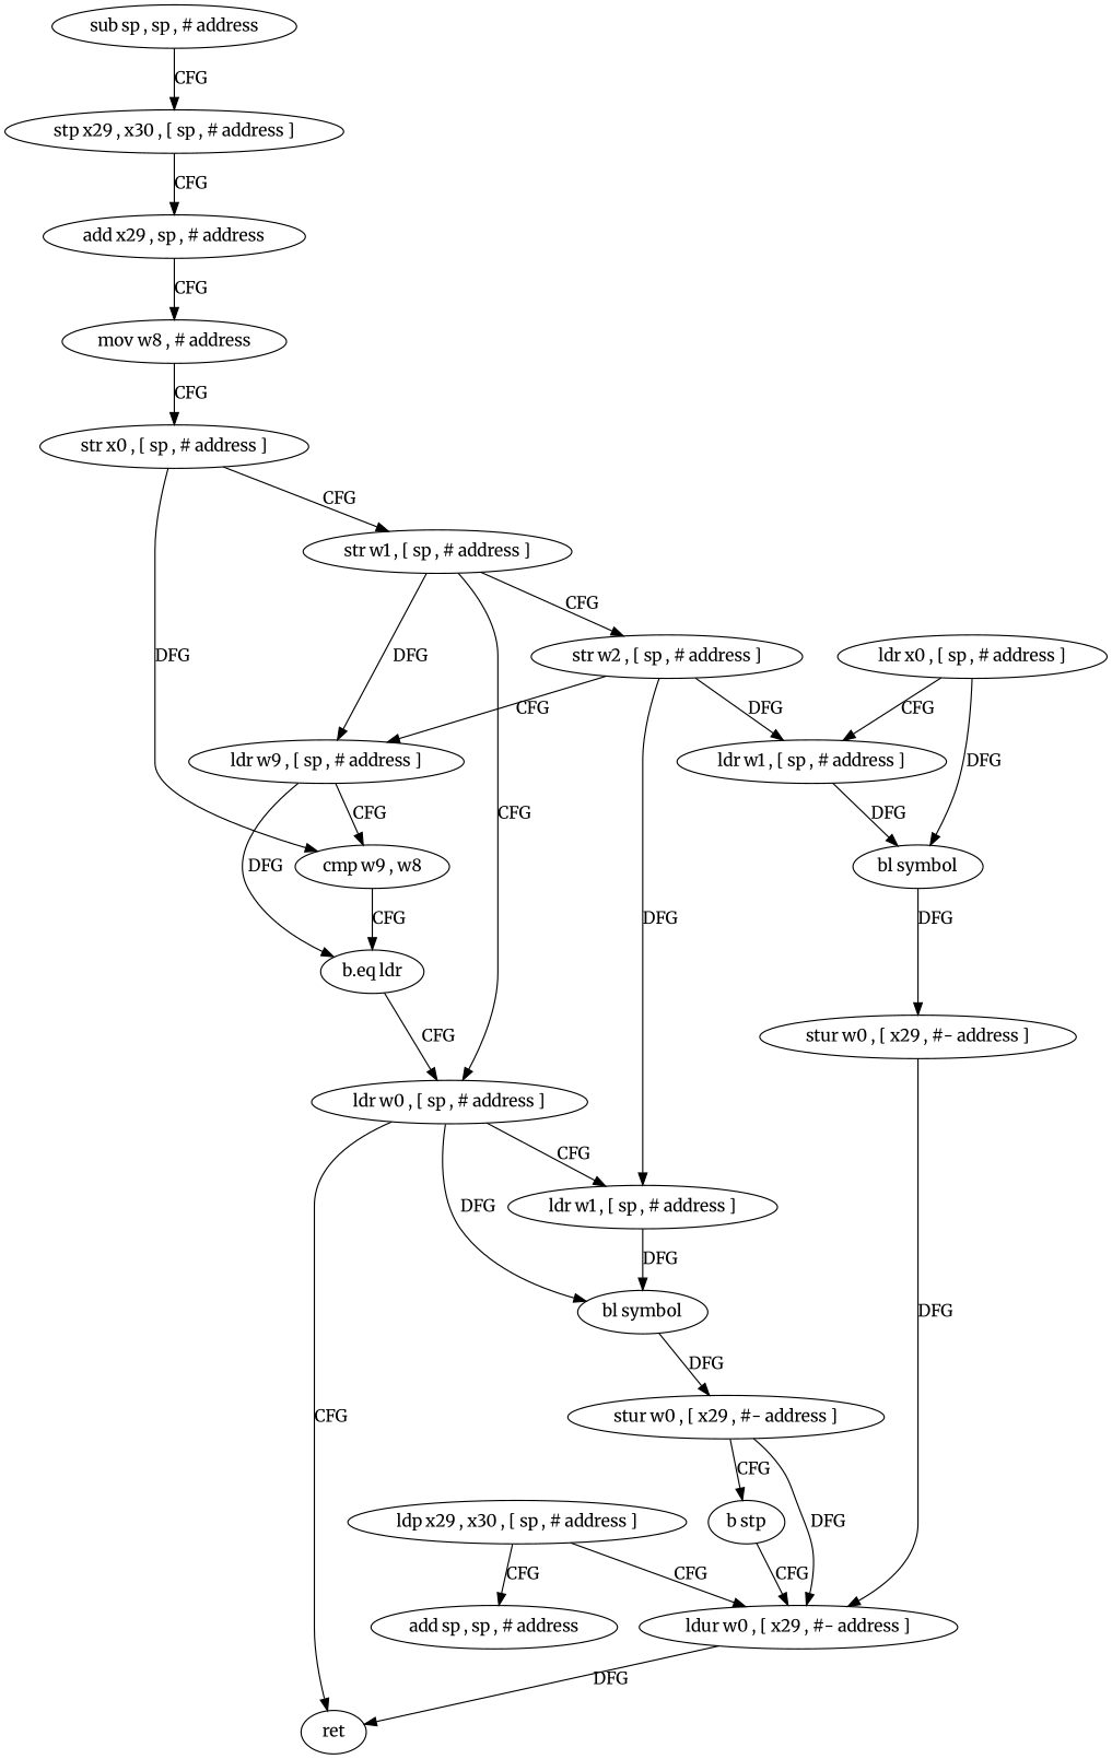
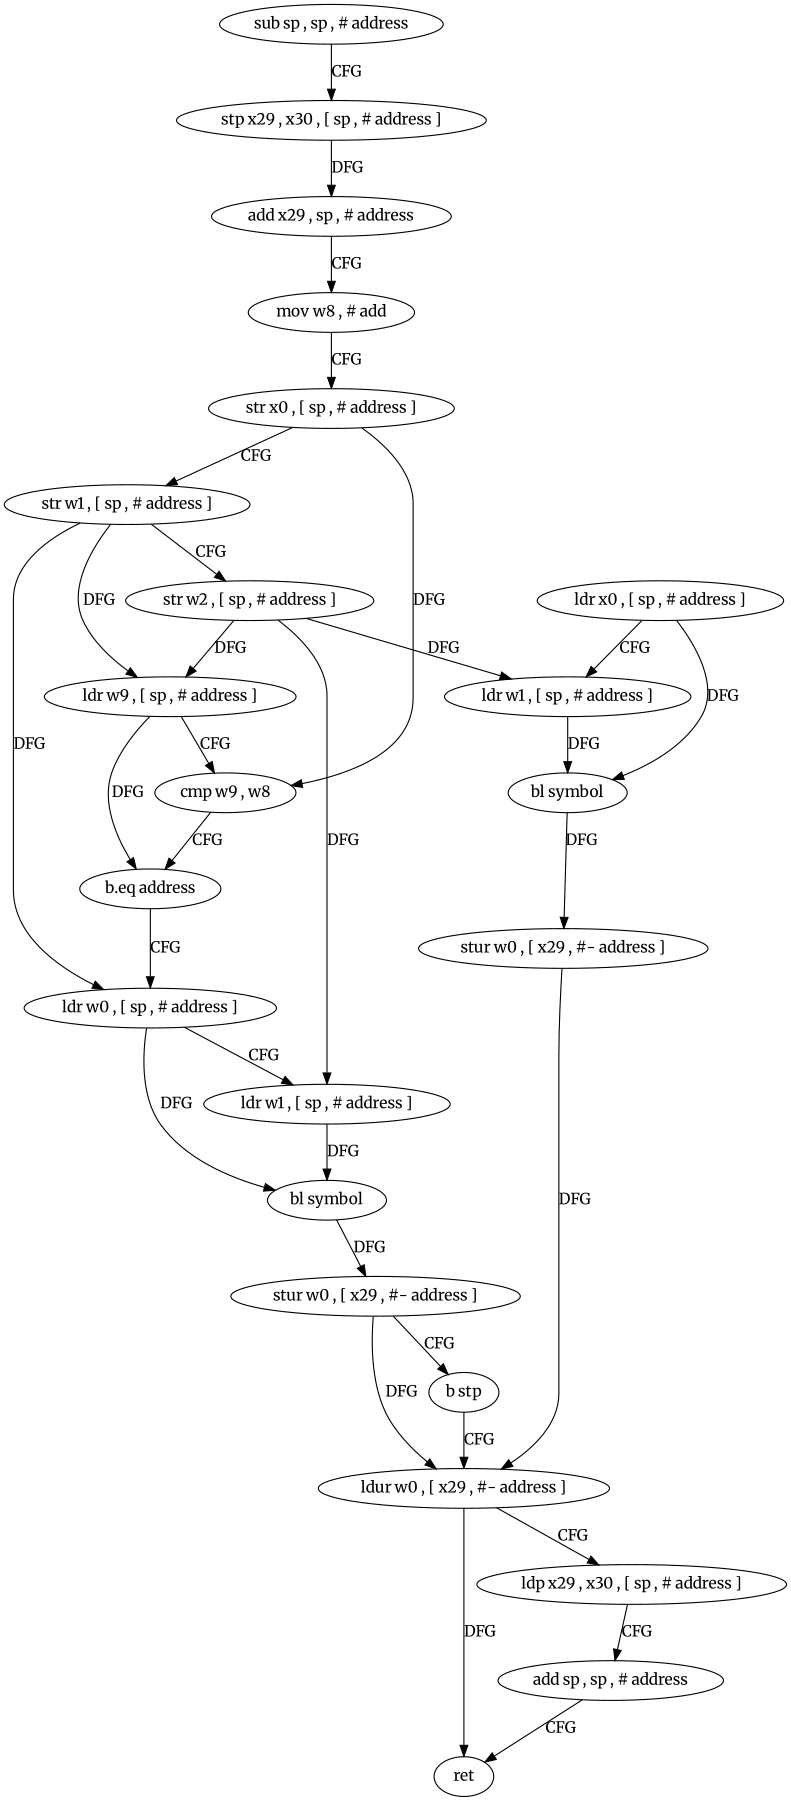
  digraph {
    fontname=Merriweather
    node [fontname=Merriweather]
    edge [fontname=Merriweather]
    n1 [label="sub sp , sp , # address"]
    n2 [label="stp x29 , x30 , [ sp , # address ]"]
    n3 [label="add x29 , sp , # address"]
-   n4 [label="mov w8 , # address"]
+   n4 [label="mov w8 , # add"]
    n5 [label="str x0 , [ sp , # address ]"]
    n6 [label="str w1 , [ sp , # address ]"]
    n7 [label="cmp w9 , w8"]
    n8 [label="str w2 , [ sp , # address ]"]
    n9 [label="ldr w9 , [ sp , # address ]"]
    n10 [label="ldr w0 , [ sp , # address ]"]
    n11 [label="ldr x0 , [ sp , # address ]"]
    n12 [label="ldr w1 , [ sp , # address ]"]
    n13 [label="bl symbol"]
    n14 [label="ldr w1 , [ sp , # address ]"]
-   n15 [label="b.eq ldr"]
+   n15 [label="b.eq address"]
    n16 [label="bl symbol"]
    n17 [label="stur w0 , [ x29 , #- address ]"]
    n18 [label="stur w0 , [ x29 , #- address ]"]
    n19 [label="ldur w0 , [ x29 , #- address ]"]
    n20 [label="ldp x29 , x30 , [ sp , # address ]"]
    n21 [label=ret]
    n22 [label="add sp , sp , # address"]
    n23 [label="b stp"]
    n1 -> n2 [label=CFG]
-   n2 -> n3 [label=CFG]
+   n2 -> n3 [label=DFG]
    n3 -> n4 [label=CFG]
    n4 -> n5 [label=CFG]
    n5 -> n6 [label=CFG]
    n5 -> n7 [label=DFG]
    n6 -> n8 [label=CFG]
    n6 -> n9 [label=DFG]
-   n6 -> n10 [label=CFG]
+   n6 -> n10 [label=DFG]
    n7 -> n15 [label=CFG]
-   n8 -> n9 [label=CFG]
+   n8 -> n9 [label=DFG]
    n8 -> n12 [label=DFG]
    n8 -> n14 [label=DFG]
    n9 -> n7 [label=CFG]
    n9 -> n15 [label=DFG]
    n10 -> n14 [label=CFG]
    n10 -> n16 [label=DFG]
    n11 -> n12 [label=CFG]
    n11 -> n13 [label=DFG]
    n12 -> n13 [label=DFG]
    n13 -> n17 [label=DFG]
    n14 -> n16 [label=DFG]
    n15 -> n10 [label=CFG]
    n16 -> n18 [label=DFG]
    n17 -> n19 [label=DFG]
    n18 -> n19 [label=DFG]
    n18 -> n23 [label=CFG]
-   n20 -> n19 [label=CFG]
+   n19 -> n20 [label=CFG]
    n19 -> n21 [label=DFG]
    n20 -> n22 [label=CFG]
-   n10 -> n21 [label=CFG]
+   n22 -> n21 [label=CFG]
    n23 -> n19 [label=CFG]
  }
